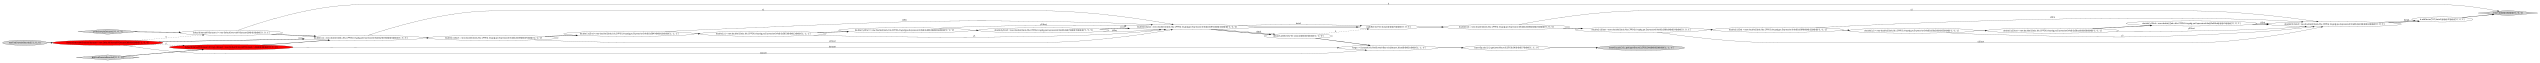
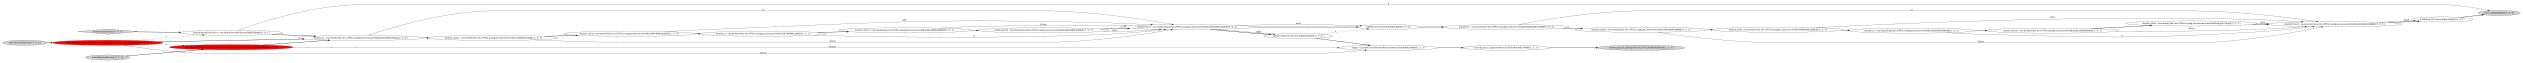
  digraph {
    fontname="IBM Plex Sans"
    rankdir=LR
    node [fillcolor=white fontname="IBM Plex Sans" shape=ellipse style=filled]
    edge [fontname="IBM Plex Sans" style=bold]
    n1 [fillcolor=lightgray label="createSampleDataset1['0', '0', '1']" shape=diamond]
    n2 [label="DefaultIntervalXYDataset d = new DefaultIntervalXYDataset()@@@3@@@['0', '0', '1']"]
-   n3 [fillcolor=lightgray label="return d@@@48@@@['0', '0', '1']" shape=diamond]
+   n3 [fillcolor=lightgray label="return d@@@48@@@['0', '0', '1']"]
    n4 [label="double(( x1 = new double((((edu.fdu.CPPDG.tinypdg.pe.ExpressionInfo@2a5835@@@4@@@['1', '1', '1']"]
    n5 [label="d.addSeries(\"S2\",data2)@@@47@@@['0', '0', '1']"]
    n6 [label="double(((( data1 = new double((((((edu.fdu.CPPDG.tinypdg.pe.ExpressionInfo@2a5871@@@22@@@['1', '1', '1']"]
    n7 [label="double(( x1Start = new double((((edu.fdu.CPPDG.tinypdg.pe.ExpressionInfo@2a583f@@@7@@@['1', '1', '1']"]
    n8 [label="d.addSeries(\"S1\",data1)@@@25@@@['0', '0', '1']"]
    n9 [label="dataset.addSeries(\"S1\",data1)@@@25@@@['1', '1', '0']"]
    n10 [label="double(( x1End = new double((((edu.fdu.CPPDG.tinypdg.pe.ExpressionInfo@2a5849@@@10@@@['1', '1', '1']"]
    n11 [label="double(( y2Start = new double((((edu.fdu.CPPDG.tinypdg.pe.ExpressionInfo@2a58ac@@@38@@@['0', '0', '1']"]
    n12 [label="double(((( data2 = new double((((((edu.fdu.CPPDG.tinypdg.pe.ExpressionInfo@2a58c0@@@44@@@['0', '0', '1']"]
    n13 [label="double(( y2End = new double((((edu.fdu.CPPDG.tinypdg.pe.ExpressionInfo@2a58b6@@@41@@@['0', '0', '1']"]
    n14 [label="double(( x2End = new double((((edu.fdu.CPPDG.tinypdg.pe.ExpressionInfo@2a5898@@@32@@@['0', '0', '1']"]
    n15 [label="double(( y2 = new double((((edu.fdu.CPPDG.tinypdg.pe.ExpressionInfo@2a58a2@@@35@@@['0', '0', '1']"]
    n16 [label="double(( x2 = new double((((edu.fdu.CPPDG.tinypdg.pe.ExpressionInfo@2a5884@@@26@@@['0', '0', '1']"]
    n17 [label="Range r = DatasetUtils.findDomainBounds(dataset,false)@@@26@@@['1', '1', '0']"]
    n18 [fillcolor=red label="DefaultIntervalXYDataset dataset = new DefaultIntervalXYDataset()@@@3@@@['1', '0', '0']"]
    n19 [fillcolor=red label="DefaultIntervalXYDataset<String> dataset = new DefaultIntervalXYDataset<>()@@@3@@@['0', '1', '0']"]
    n20 [label="assertEquals(1.0,r.getLowerBound(),EPSILON)@@@27@@@['1', '1', '0']"]
    n21 [label="double(( x2Start = new double((((edu.fdu.CPPDG.tinypdg.pe.ExpressionInfo@2a588e@@@29@@@['0', '0', '1']"]
    n22 [fillcolor=lightgray label="testFindDomainBounds3['1', '0', '0']"]
    n23 [label="double(( y1 = new double((((edu.fdu.CPPDG.tinypdg.pe.ExpressionInfo@2a5853@@@13@@@['1', '1', '1']"]
    n24 [label="double(( y1Start = new double((((edu.fdu.CPPDG.tinypdg.pe.ExpressionInfo@2a585d@@@16@@@['1', '1', '1']"]
    n25 [label="double(( y1End = new double((((edu.fdu.CPPDG.tinypdg.pe.ExpressionInfo@2a5867@@@19@@@['1', '1', '1']"]
    n26 [fillcolor=lightgray label="assertEquals(3.0,r.getUpperBound(),EPSILON)@@@28@@@['1', '1', '0']"]
-   n27 [fillcolor=lightgray label="testFindDomainBounds3['0', '1', '0']" shape=diamond]
+   n27 [fillcolor=lightgray label="testFindDomainBounds3['0', '1', '0']"]
    n1 -> n2
    n2 -> n3 [label=d style=solid]
    n2 -> n4
    n4 -> n6 [label=x1 style=solid]
    n4 -> n7
    n5 -> n3
    n6 -> n8 [label=data1 style=solid]
    n6 -> n8
    n6 -> n9 [label=data1 style=solid]
    n6 -> n9
    n7 -> n6 [label=x1Start style=solid]
    n7 -> n10
    n8 -> n16
    n9 -> n8 [label=0 style=dashed]
    n9 -> n17
    n10 -> n6 [label=x1End style=solid]
    n10 -> n23
    n11 -> n12 [label=y2Start style=solid]
    n11 -> n13
    n12 -> n5 [label=data2 style=solid]
    n12 -> n5
    n13 -> n12 [label=y2End style=solid]
    n13 -> n12
    n14 -> n12 [label=x2End style=solid]
    n14 -> n15
    n15 -> n11
    n15 -> n12 [label=y2 style=solid]
    n16 -> n12 [label=x2 style=solid]
    n16 -> n21
    n17 -> n20
    n18 -> n2 [label=0 style=dashed]
    n18 -> n4
    n18 -> n17 [label=dataset style=solid]
    n18 -> n19 [label=0 style=dashed]
    n19 -> n4
    n19 -> n17 [label=dataset style=solid]
    n20 -> n26
    n21 -> n12 [label=x2Start style=solid]
    n21 -> n14
    n22 -> n18
    n23 -> n6 [label=y1 style=solid]
    n23 -> n24
    n24 -> n6 [label=y1Start style=solid]
    n24 -> n25
    n25 -> n6
    n25 -> n6 [label=y1End style=solid]
    n27 -> n19
  }
